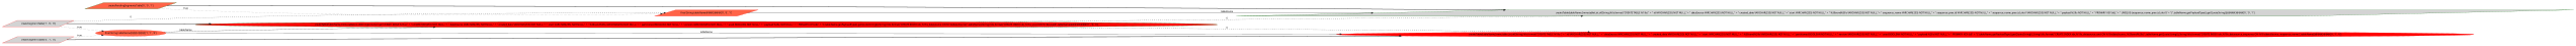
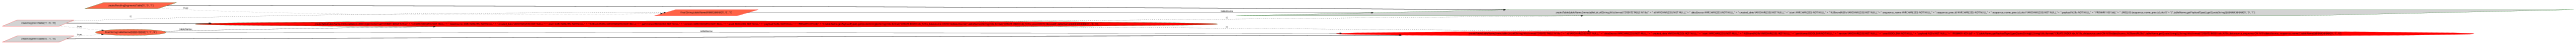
  digraph {
    fontname="Noto Sans"
    rankdir=LR
    node [color=red fillcolor=tomato fontname="Noto Sans" shape=parallelogram style=filled]
    edge [fontname="Noto Sans" style=bold]
    n1 [color=darkgreen label="createPendingSegmentsTable['0', '0', '1']"]
    n2 [color=darkgreen fillcolor=lightgray label="createTable(tableName,ImmutableList.of(StringUtils.format(\"CREATE TABLE %1$s (\" + \" id VARCHAR(255) NOT NULL,\" + \" dataSource VARCHAR(255) NOT NULL,\" + \" created_date VARCHAR(255) NOT NULL,\" + \" start VARCHAR(255) NOT NULL,\" + \" %3$send%3$s VARCHAR(255) NOT NULL,\" + \" sequence_name VARCHAR(255) NOT NULL,\" + \" sequence_prev_id VARCHAR(255) NOT NULL,\" + \" sequence_name_prev_id_sha1 VARCHAR(255) NOT NULL,\" + \" payload %2$s NOT NULL,\" + \" PRIMARY KEY (id),\" + \" UNIQUE (sequence_name_prev_id_sha1)\" + \")\",tableName,getPayloadType(),getQuoteString())))@@@3@@@['0', '0', '1']"]
    n3 [label="final String tableName@@@2@@@['0', '0', '1']"]
-   n4 [label="final String tableName@@@2@@@['1', '1', '0']" shape=ellipse]
+   n4 [color=darkgreen label="final String tableName@@@2@@@['1', '1', '0']" shape=ellipse]
    n5 [color=darkgreen fillcolor=red label="createTable(tableName,ImmutableList.of(StringUtils.format(\"CREATE TABLE %1$s (\" + \" id VARCHAR(255) NOT NULL,\" + \" dataSource VARCHAR(255) NOT NULL,\" + \" created_date VARCHAR(255) NOT NULL,\" + \" start VARCHAR(255) NOT NULL,\" + \" %3$send%3$s VARCHAR(255) NOT NULL,\" + \" partitioned BOOLEAN NOT NULL,\" + \" version VARCHAR(255) NOT NULL,\" + \" used BOOLEAN NOT NULL,\" + \" payload %2$s NOT NULL,\" + \" PRIMARY KEY (id)\" + \")\",tableName,getPayloadType(),getQuoteString()),StringUtils.format(\"CREATE INDEX idx_%1$s_datasource ON %1$s(dataSource)\",tableName),StringUtils.format(\"CREATE INDEX idx_%1$s_used ON %1$s(used)\",tableName)))@@@3@@@['1', '0', '0']" shape=ellipse]
    n6 [fillcolor=red label="createTable(tableName,ImmutableList.of(StringUtils.format(\"CREATE TABLE %1$s (\" + \" id VARCHAR(255) NOT NULL,\" + \" dataSource VARCHAR(255) NOT NULL,\" + \" created_date VARCHAR(255) NOT NULL,\" + \" start VARCHAR(255) NOT NULL,\" + \" %3$send%3$s VARCHAR(255) NOT NULL,\" + \" partitioned BOOLEAN NOT NULL,\" + \" version VARCHAR(255) NOT NULL,\" + \" used BOOLEAN NOT NULL,\" + \" payload %2$s NOT NULL,\" + \" PRIMARY KEY (id)\" + \")\",tableName,getPayloadType(),getQuoteString()),StringUtils.format(\"CREATE INDEX idx_%1$s_datasource_end ON %1$s(dataSource, %2$send%2$s)\",tableName,getQuoteString()),StringUtils.format(\"CREATE INDEX idx_%1$s_datasource_sequence ON %1$s(dataSource, sequence_name)\",tableName)))@@@3@@@['0', '1', '0']" shape=ellipse]
    n7 [fillcolor=lightgray label="createSegmentTable['1', '0', '0']"]
    n8 [fillcolor=lightgray label="createSegmentTable['0', '1', '0']"]
    n1 -> n2
    n1 -> n3 [label=true style=dotted]
    n3 -> n2 [label=tableName style=solid]
    n4 -> n5 [label=tableName style=solid]
    n4 -> n6 [label=tableName style=solid]
    n5 -> n2 [label=0 style=dashed]
    n5 -> n6 [label=0 style=dashed]
    n7 -> n3 [label=0 style=dashed]
    n7 -> n4 [label=true style=dotted]
    n7 -> n5
    n8 -> n4 [label=true style=dotted]
    n8 -> n6
  }
